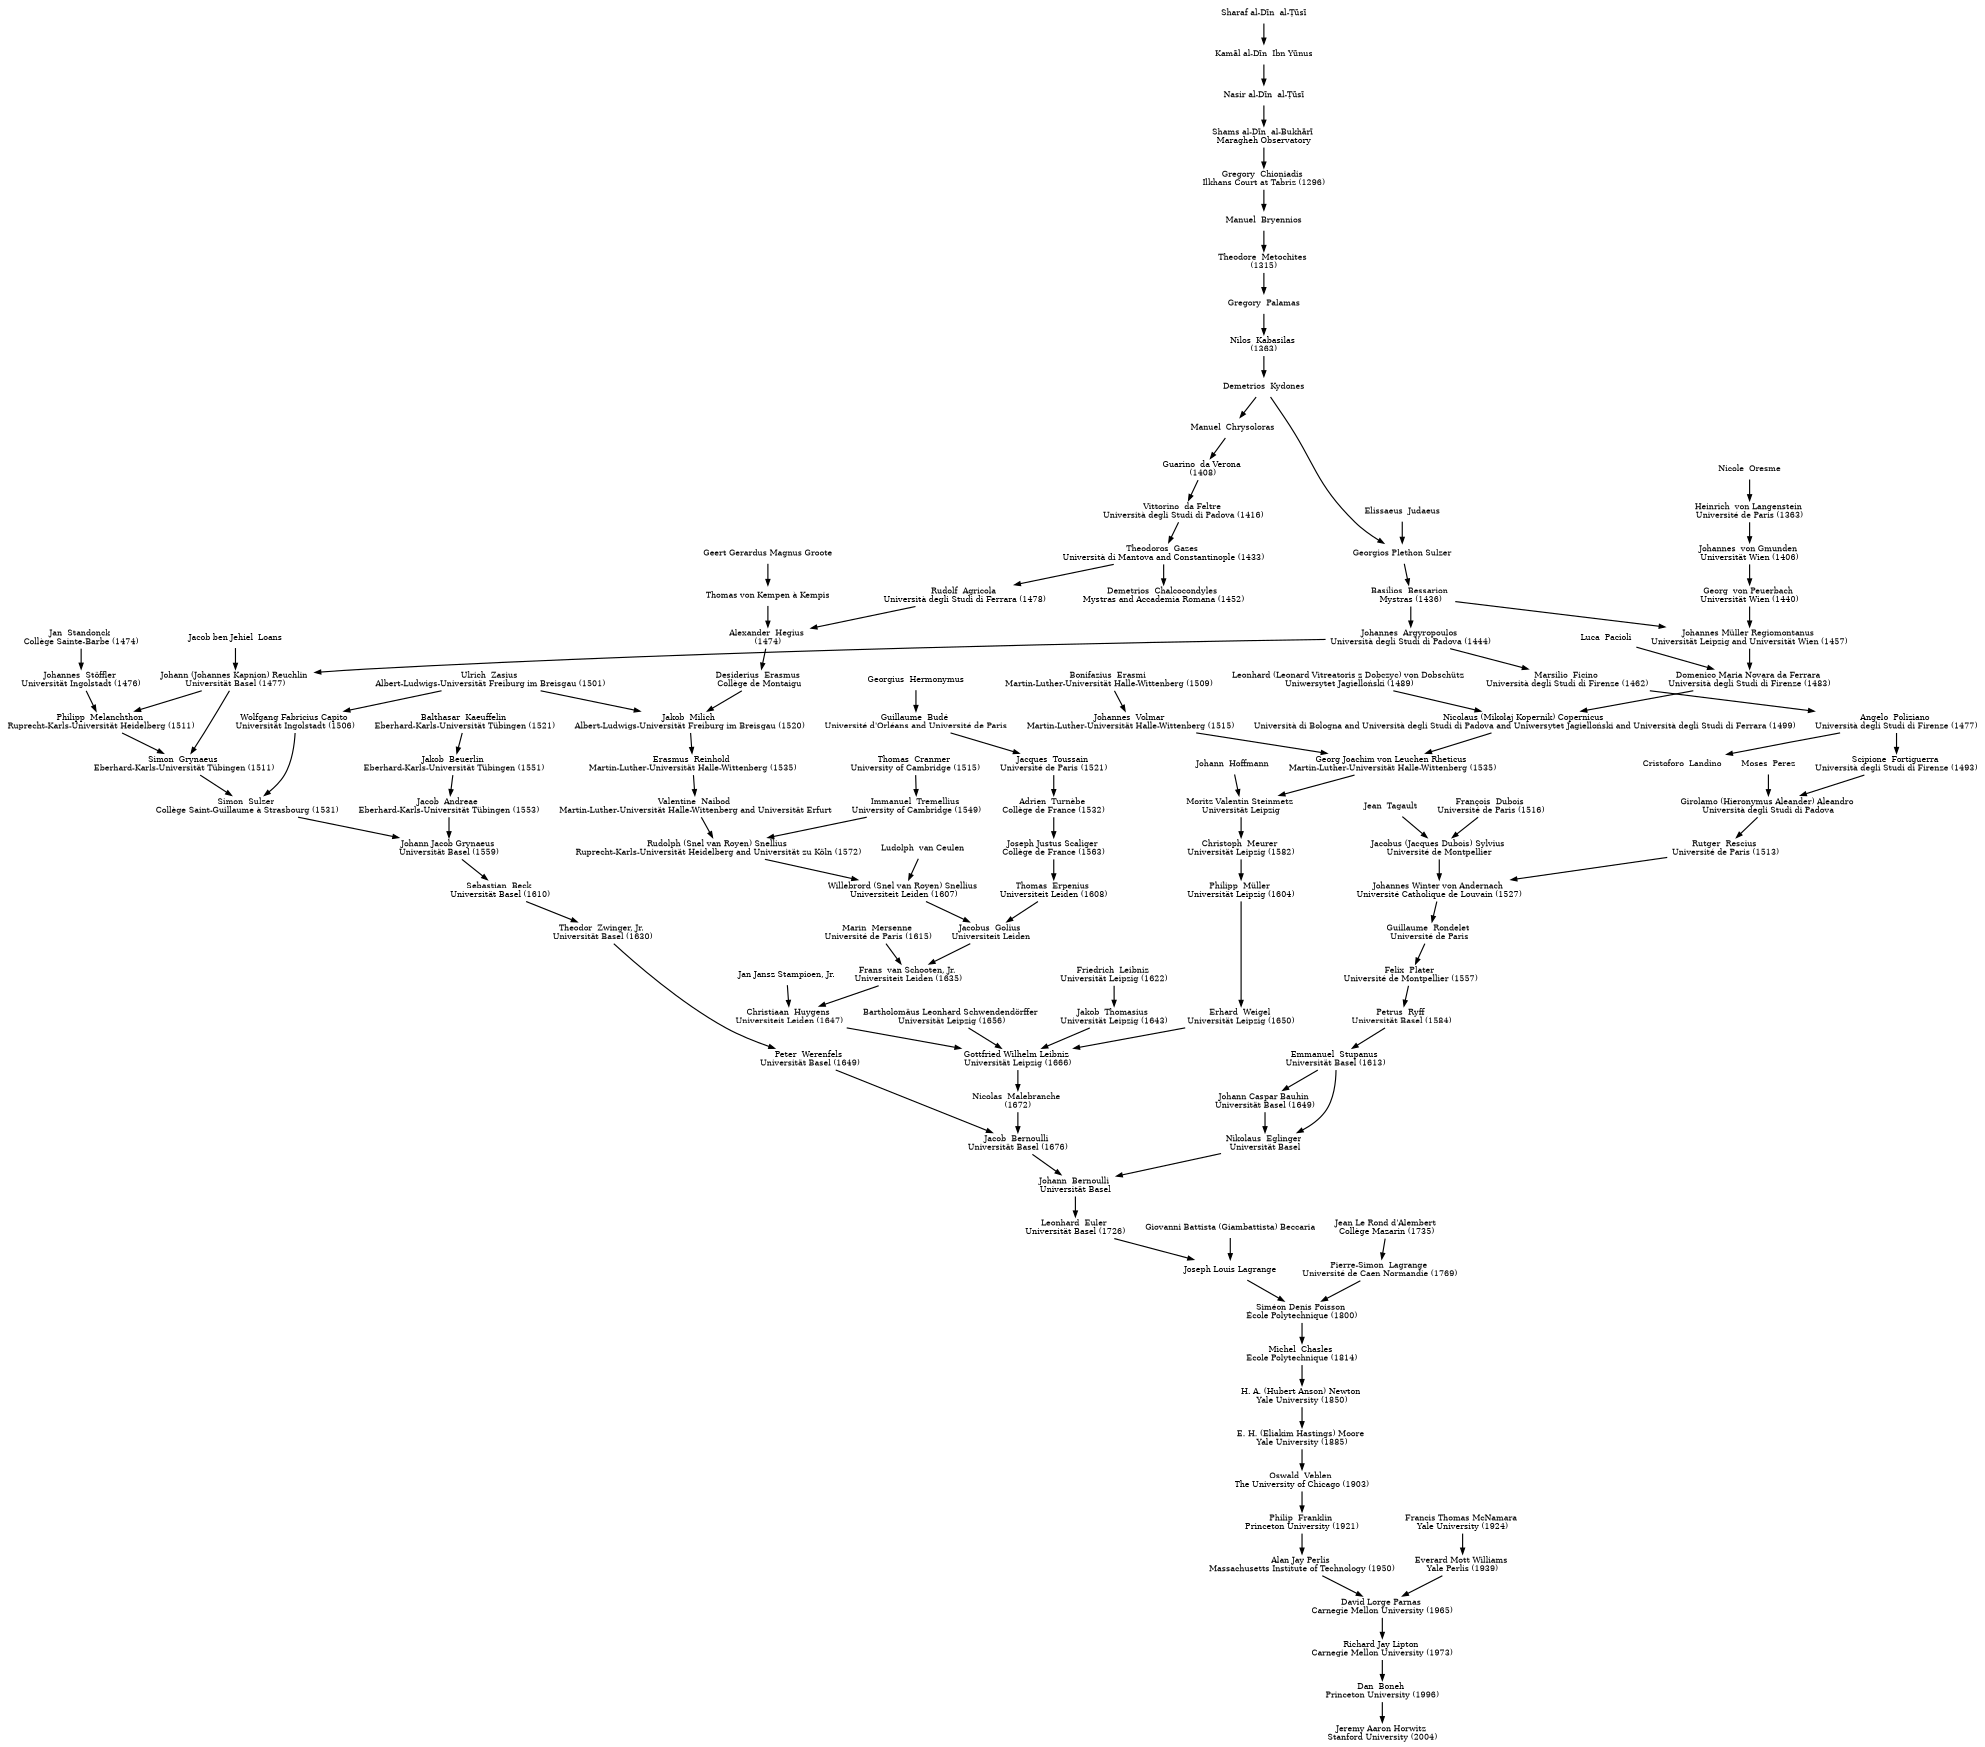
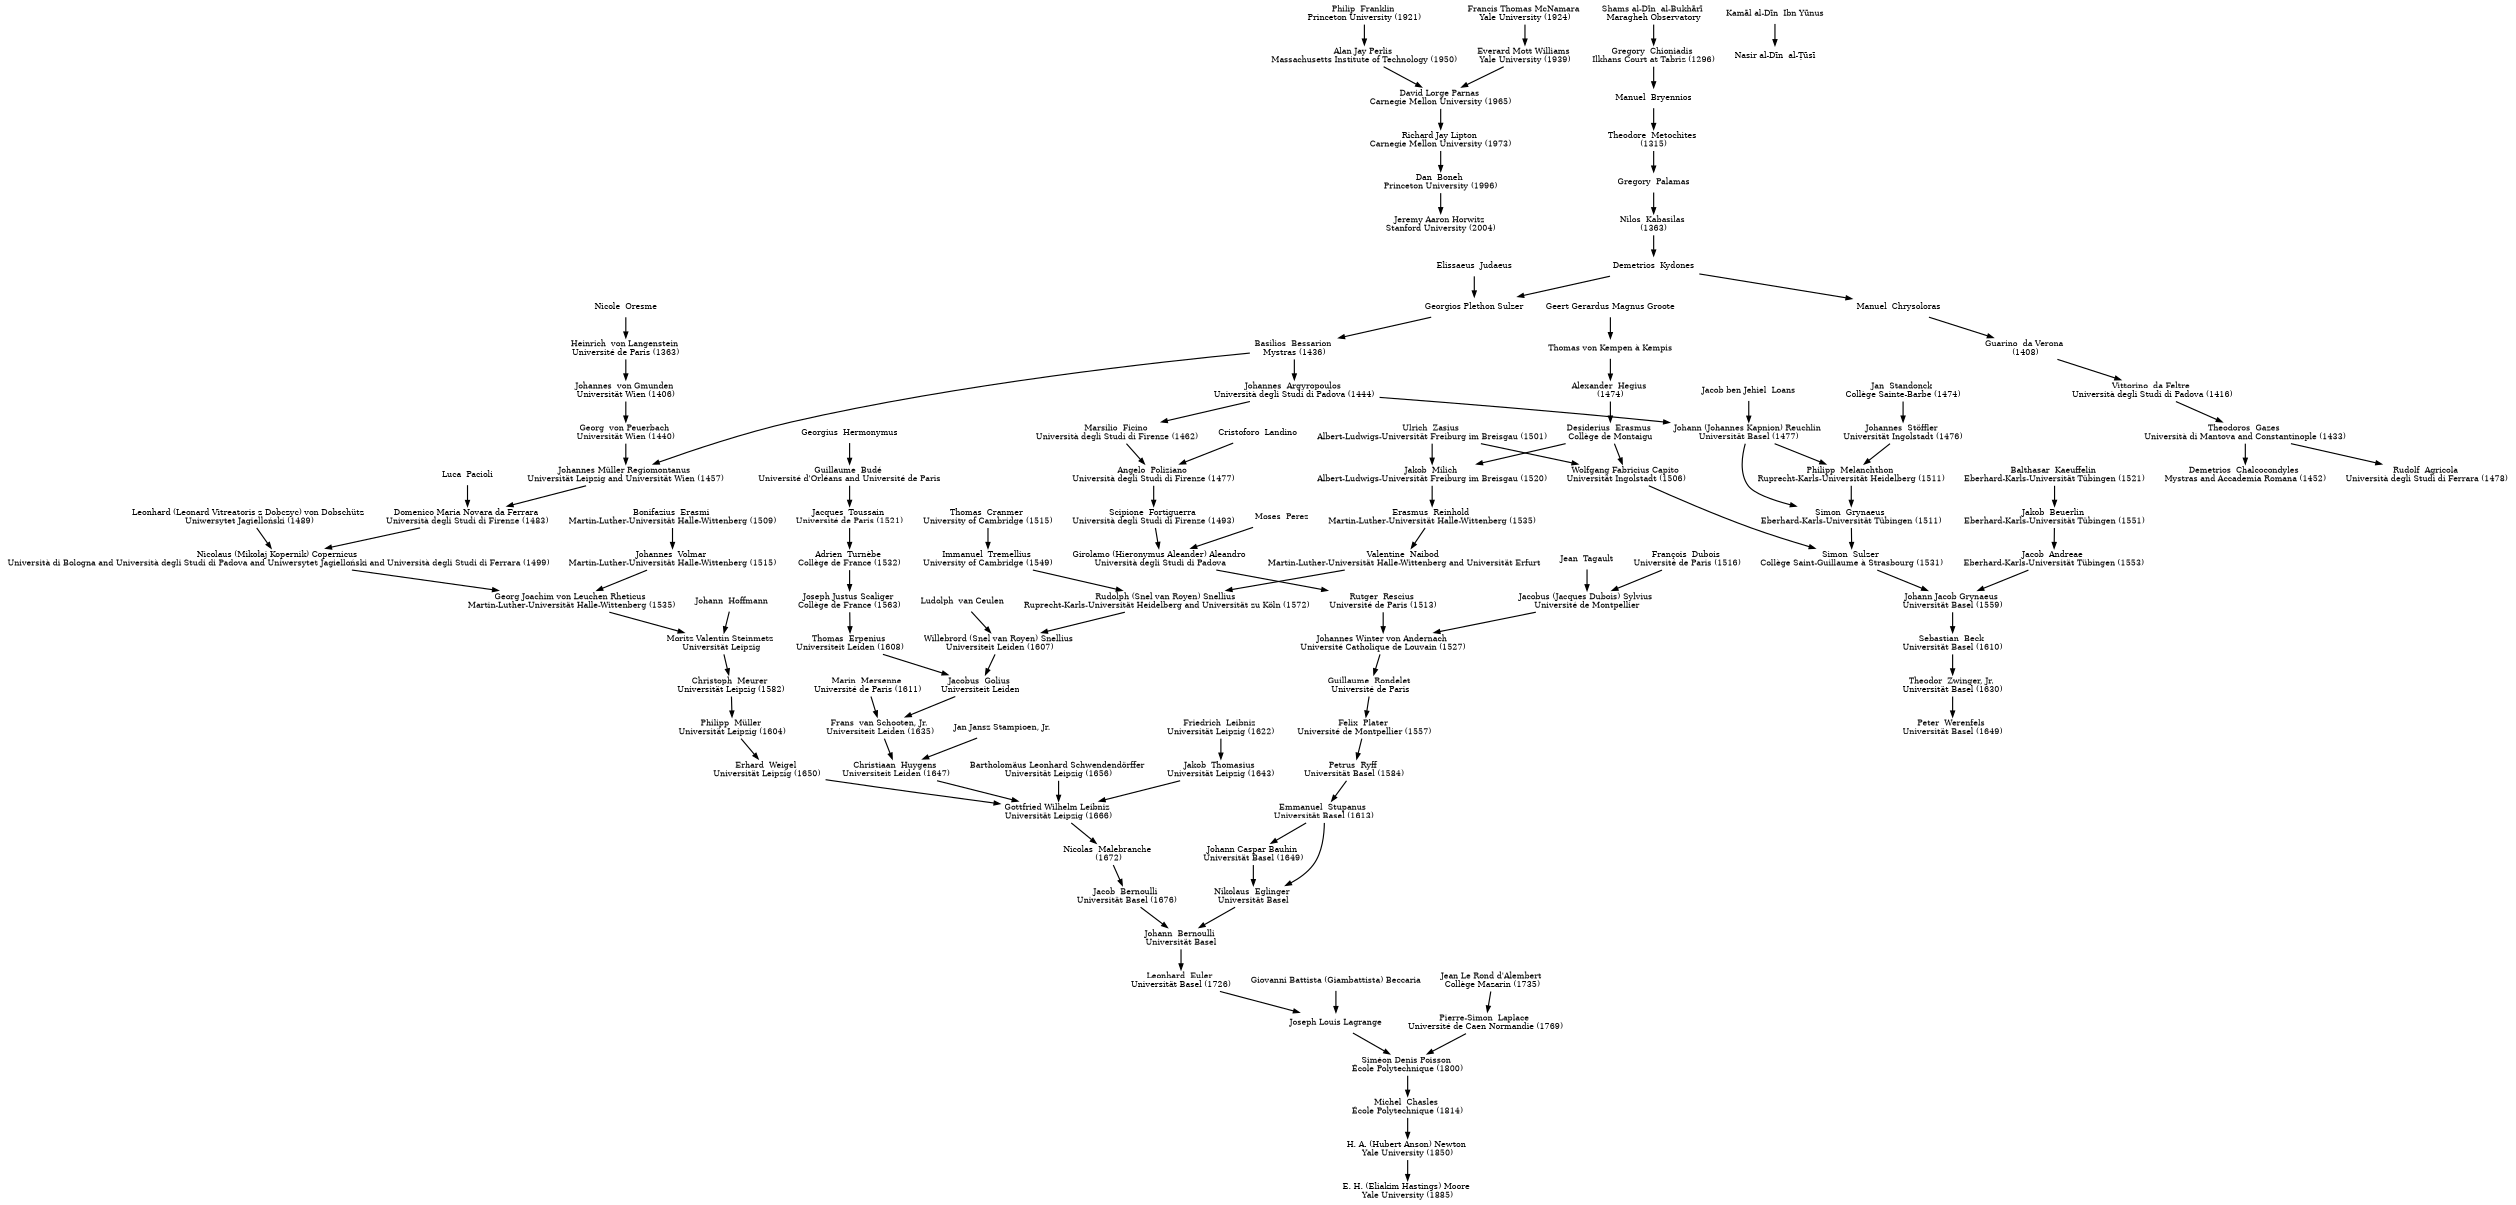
  digraph {
    node [shape=plaintext]
    edge [style=bold]
    n1 [label="Jeremy Aaron Horwitz \nStanford University (2004)"]
    n2 [label="Dan  Boneh \nPrinceton University (1996)"]
    n3 [label="Richard Jay Lipton \nCarnegie Mellon University (1973)"]
    n4 [label="David Lorge Parnas \nCarnegie Mellon University (1965)"]
    n5 [label="Alan Jay Perlis \nMassachusetts Institute of Technology (1950)"]
-   n6 [label="Everard Mott Williams \nYale Perlis (1939)"]
+   n6 [label="Everard Mott Williams \nYale University (1939)"]
    n7 [label="Philip  Franklin \nPrinceton University (1921)"]
    n8 [label="Francis Thomas McNamara \nYale University (1924)"]
-   n9 [label="Oswald  Veblen \nThe University of Chicago (1903)"]
    n10 [label="E. H. (Eliakim Hastings) Moore \nYale University (1885)"]
    n11 [label="H. A. (Hubert Anson) Newton \nYale University (1850)"]
    n12 [label="Michel  Chasles \nÉcole Polytechnique (1814)"]
    n13 [label="Siméon Denis Poisson \nÉcole Polytechnique (1800)"]
    n14 [label="Joseph Louis Lagrange"]
-   n15 [label="Pierre-Simon  Lagrange \nUniversité de Caen Normandie (1769)"]
+   n15 [label="Pierre-Simon  Laplace \nUniversité de Caen Normandie (1769)"]
    n16 [label="Giovanni Battista (Giambattista) Beccaria"]
    n17 [label="Leonhard  Euler \nUniversität Basel (1726)"]
    n18 [label="Jean Le Rond d'Alembert \nCollège Mazarin (1735)"]
    n19 [label="Johann  Bernoulli \nUniversität Basel"]
    n20 [label="Jacob  Bernoulli \nUniversität Basel (1676)"]
    n21 [label="Nikolaus  Eglinger \nUniversität Basel"]
    n22 [label="Nicolas  Malebranche \n(1672)"]
    n23 [label="Peter  Werenfels \nUniversität Basel (1649)"]
    n24 [label="Johann Caspar Bauhin \nUniversität Basel (1649)"]
    n25 [label="Emmanuel  Stupanus \nUniversität Basel (1613)"]
    n26 [label="Gottfried Wilhelm Leibniz \nUniversität Leipzig (1666)"]
    n27 [label="Theodor  Zwinger, Jr. \nUniversität Basel (1630)"]
    n28 [label="Petrus  Ryff \nUniversität Basel (1584)"]
    n29 [label="Christiaan  Huygens \nUniversiteit Leiden (1647)"]
    n30 [label="Bartholomäus Leonhard Schwendendörffer \nUniversität Leipzig (1656)"]
    n31 [label="Jakob  Thomasius \nUniversität Leipzig (1643)"]
    n32 [label="Erhard  Weigel \nUniversität Leipzig (1650)"]
    n33 [label="Sebastian  Beck \nUniversität Basel (1610)"]
    n34 [label="Felix  Plater \nUniversité de Montpellier (1557)"]
    n35 [label="Jan Jansz Stampioen, Jr."]
    n36 [label="Frans  van Schooten, Jr. \nUniversiteit Leiden (1635)"]
    n37 [label="Friedrich  Leibniz \nUniversität Leipzig (1622)"]
    n38 [label="Philipp  Müller \nUniversität Leipzig (1604)"]
    n39 [label="Johann Jacob Grynaeus \nUniversität Basel (1559)"]
    n40 [label="Guillaume  Rondelet \nUniversité de Paris"]
    n41 [label="Jacobus  Golius \nUniversiteit Leiden"]
-   n42 [label="Marin  Mersenne \nUniversité de Paris (1615)"]
+   n42 [label="Marin  Mersenne \nUniversité de Paris (1611)"]
    n43 [label="Christoph  Meurer \nUniversität Leipzig (1582)"]
    n44 [label="Jacob  Andreae \nEberhard-Karls-Universität Tübingen (1553)"]
    n45 [label="Simon  Sulzer \nCollège Saint-Guillaume à Strasbourg (1531)"]
    n46 [label="Johannes Winter von Andernach \nUniversité Catholique de Louvain (1527)"]
    n47 [label="Thomas  Erpenius \nUniversiteit Leiden (1608)"]
    n48 [label="Willebrord (Snel van Royen) Snellius \nUniversiteit Leiden (1607)"]
    n49 [label="Moritz Valentin Steinmetz \nUniversität Leipzig"]
    n50 [label="Jakob  Beuerlin \nEberhard-Karls-Universität Tübingen (1551)"]
    n51 [label="Wolfgang Fabricius Capito \nUniversität Ingolstadt (1506)"]
    n52 [label="Simon  Grynaeus \nEberhard-Karls-Universität Tübingen (1511)"]
    n53 [label="Rutger  Rescius \nUniversité de Paris (1513)"]
    n54 [label="Jacobus (Jacques Dubois) Sylvius \nUniversité de Montpellier"]
    n55 [label="Joseph Justus Scaliger \nCollège de France (1563)"]
    n56 [label="Ludolph  van Ceulen"]
    n57 [label="Rudolph (Snel van Royen) Snellius \nRuprecht-Karls-Universität Heidelberg and Universität zu Köln (1572)"]
    n58 [label="Johann  Hoffmann"]
    n59 [label="Georg Joachim von Leuchen Rheticus \nMartin-Luther-Universität Halle-Wittenberg (1535)"]
    n60 [label="Balthasar  Kaeuffelin \nEberhard-Karls-Universität Tübingen (1521)"]
    n61 [label="Desiderius  Erasmus \nCollège de Montaigu"]
    n62 [label="Jakob  Milich \nAlbert-Ludwigs-Universität Freiburg im Breisgau (1520)"]
    n63 [label="Erasmus  Reinhold \nMartin-Luther-Universität Halle-Wittenberg (1535)"]
    n64 [label="Ulrich  Zasius \nAlbert-Ludwigs-Universität Freiburg im Breisgau (1501)"]
    n65 [label="Philipp  Melanchthon \nRuprecht-Karls-Universität Heidelberg (1511)"]
    n66 [label="Johann (Johannes Kapnion) Reuchlin \nUniversität Basel (1477)"]
    n67 [label="Girolamo (Hieronymus Aleander) Aleandro \nUniversità degli Studi di Padova"]
    n68 [label="François  Dubois \nUniversité de Paris (1516)"]
    n69 [label="Jean  Tagault"]
    n70 [label="Adrien  Turnèbe \nCollège de France (1532)"]
    n71 [label="Valentine  Naibod \nMartin-Luther-Universität Halle-Wittenberg and Universität Erfurt"]
    n72 [label="Immanuel  Tremellius \nUniversity of Cambridge (1549)"]
    n73 [label="Nicolaus (Mikołaj Kopernik) Copernicus \nUniversità di Bologna and Università degli Studi di Padova and Uniwersytet Jagielloński and Università degli Studi di Ferrara (1499)"]
    n74 [label="Johannes  Volmar \nMartin-Luther-Universität Halle-Wittenberg (1515)"]
    n75 [label="Alexander  Hegius \n(1474)"]
    n76 [label="Jan  Standonck \nCollège Sainte-Barbe (1474)"]
    n77 [label="Johannes  Stöffler \nUniversität Ingolstadt (1476)"]
    n78 [label="Johannes  Argyropoulos \nUniversità degli Studi di Padova (1444)"]
    n79 [label="Marsilio  Ficino \nUniversità degli Studi di Firenze (1462)"]
    n80 [label="Angelo  Poliziano \nUniversità degli Studi di Firenze (1477)"]
    n81 [label="Jacob ben Jehiel  Loans"]
    n82 [label="Scipione  Fortiguerra \nUniversità degli Studi di Firenze (1493)"]
    n83 [label="Moses  Perez"]
    n84 [label="Jacques  Toussain \nUniversité de Paris (1521)"]
    n85 [label="Thomas  Cranmer \nUniversity of Cambridge (1515)"]
    n86 [label="Leonhard (Leonard Vitreatoris z Dobczyc) von Dobschütz \nUniwersytet Jagielloński (1489)"]
    n87 [label="Domenico Maria Novara da Ferrara \nUniversità degli Studi di Firenze (1483)"]
    n88 [label="Bonifazius  Erasmi \nMartin-Luther-Universität Halle-Wittenberg (1509)"]
    n89 [label="Rudolf  Agricola \nUniversità degli Studi di Ferrara (1478)"]
    n90 [label="Thomas von Kempen à Kempis"]
    n91 [label="Basilios  Bessarion \nMystras (1436)"]
    n92 [label="Johannes Müller Regiomontanus \nUniversität Leipzig and Universität Wien (1457)"]
    n93 [label="Guillaume  Budé \nUniversité d'Orléans and Université de Paris"]
    n94 [label="Luca  Pacioli"]
    n95 [label="Theodoros  Gazes \nUniversità di Mantova and Constantinople (1433)"]
    n96 [label="Demetrios  Chalcocondyles \nMystras and Accademia Romana (1452)"]
    n97 [label="Geert Gerardus Magnus Groote"]
    n98 [label="Georgios Plethon Sulzer"]
    n99 [label="Cristoforo  Landino"]
    n100 [label="Georgius  Hermonymus"]
    n101 [label="Georg  von Peuerbach \nUniversität Wien (1440)"]
    n102 [label="Vittorino  da Feltre \nUniversità degli Studi di Padova (1416)"]
    n103 [label="Elissaeus  Judaeus"]
    n104 [label="Demetrios  Kydones"]
    n105 [label="Manuel  Chrysoloras"]
    n106 [label="Guarino  da Verona \n(1408)"]
    n107 [label="Johannes  von Gmunden \nUniversität Wien (1406)"]
    n108 [label="Nilos  Kabasilas \n(1363)"]
    n109 [label="Heinrich  von Langenstein \nUniversité de Paris (1363)"]
    n110 [label="Gregory  Palamas"]
    n111 [label="Nicole  Oresme"]
    n112 [label="Theodore  Metochites \n(1315)"]
    n113 [label="Manuel  Bryennios"]
    n114 [label="Gregory  Chioniadis \nIlkhans Court at Tabriz (1296)"]
    n115 [label="Shams al‐Dīn  al‐Bukhārī \nMaragheh Observatory"]
    n116 [label="Nasir al-Dīn  al-Ṭūsī"]
    n117 [label="Kamāl al-Dīn  Ibn Yūnus"]
-   n118 [label="Sharaf al-Dīn  al-Ṭūsī"]
    n2 -> n1
    n3 -> n2
    n4 -> n3
    n5 -> n4
    n6 -> n4
    n7 -> n5
    n8 -> n6
-   n9 -> n7
-   n10 -> n9
    n11 -> n10
    n12 -> n11
    n13 -> n12
    n14 -> n13
    n15 -> n13
    n16 -> n14
    n17 -> n14
    n18 -> n15
    n19 -> n17
    n20 -> n19
    n21 -> n19
    n22 -> n20
-   n23 -> n20
    n24 -> n21
    n25 -> n21
    n25 -> n24
    n26 -> n22
    n27 -> n23
    n28 -> n25
    n29 -> n26
    n30 -> n26
    n31 -> n26
    n32 -> n26
    n33 -> n27
    n34 -> n28
    n35 -> n29
    n36 -> n29
    n37 -> n31
    n38 -> n32
    n39 -> n33
    n40 -> n34
    n41 -> n36
    n42 -> n36
    n43 -> n38
    n44 -> n39
    n45 -> n39
    n46 -> n40
    n47 -> n41
    n48 -> n41
    n49 -> n43
    n50 -> n44
    n51 -> n45
    n52 -> n45
    n53 -> n46
    n54 -> n46
    n55 -> n47
    n56 -> n48
    n57 -> n48
    n58 -> n49
    n59 -> n49
    n60 -> n50
+   n61 -> n51
    n61 -> n62
    n62 -> n63
    n63 -> n71
    n64 -> n51
    n64 -> n62
    n65 -> n52
    n66 -> n52
    n66 -> n65
    n67 -> n53
    n68 -> n54
    n69 -> n54
    n70 -> n55
    n71 -> n57
    n72 -> n57
    n73 -> n59
    n74 -> n59
    n75 -> n61
    n76 -> n77
    n77 -> n65
    n78 -> n66
    n78 -> n79
    n79 -> n80
    n80 -> n82
    n81 -> n66
    n82 -> n67
    n83 -> n67
    n84 -> n70
    n85 -> n72
    n86 -> n73
    n87 -> n73
    n88 -> n74
-   n89 -> n75
    n90 -> n75
    n91 -> n78
    n91 -> n92
    n92 -> n87
    n93 -> n84
    n94 -> n87
    n95 -> n89
    n95 -> n96
    n97 -> n90
    n98 -> n91
-   n80 -> n99
+   n99 -> n80
    n100 -> n93
    n101 -> n92
    n102 -> n95
    n103 -> n98
    n104 -> n98
    n104 -> n105
    n105 -> n106
    n106 -> n102
    n107 -> n101
    n108 -> n104
    n109 -> n107
    n110 -> n108
    n111 -> n109
    n112 -> n110
    n113 -> n112
    n114 -> n113
    n115 -> n114
-   n116 -> n115
    n117 -> n116
-   n118 -> n117
  }
